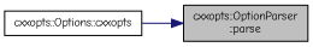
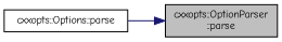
  digraph {
    rankdir=RL
    fontname="Comic Neue"
    node [color=black fontname="Comic Neue" fontsize=10 shape=record style=filled]
    n1 [fillcolor=grey75 fontcolor=black height=0.2 label="cxxopts::OptionParser\l::parse" width=0.4]
-   n2 [fillcolor=white height=0.2 label="cxxopts::Options::cxxopts" width=0.4]
+   n2 [fillcolor=white height=0.2 label="cxxopts::Options::parse" width=0.4]
    n1 -> n2 [color=midnightblue dir=back fontname="Comic Neue" fontsize=10 labelfontname=Helvetica labelfontsize=10 style=solid]
  }
